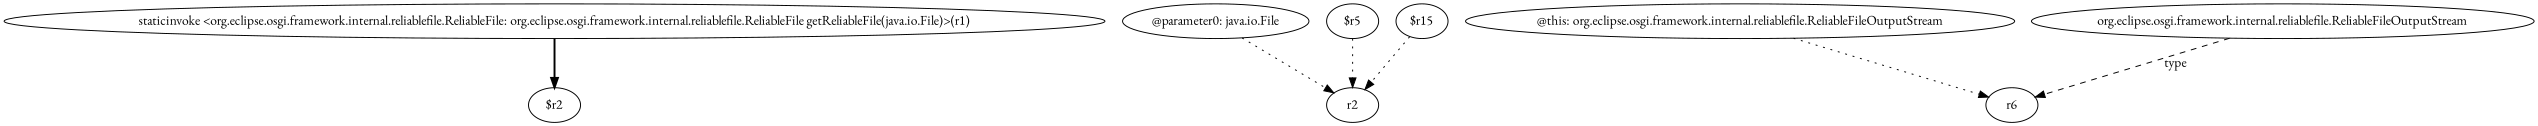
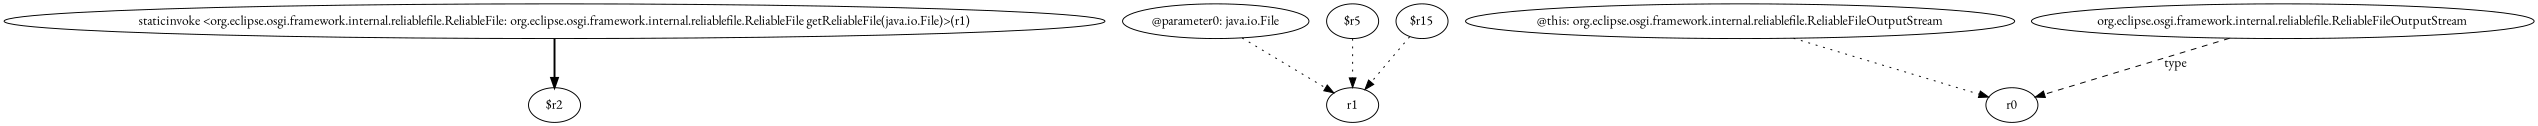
  digraph {
    fontname="EB Garamond"
    node [fontname="EB Garamond"]
    edge [fontname="EB Garamond" style=dotted]
    n1 [label="staticinvoke <org.eclipse.osgi.framework.internal.reliablefile.ReliableFile: org.eclipse.osgi.framework.internal.reliablefile.ReliableFile getReliableFile(java.io.File)>(r1)"]
    n2 [label="$r2"]
    n3 [label="@parameter0: java.io.File"]
-   n4 [label=r2]
+   n4 [label=r1]
    n5 [label="@this: org.eclipse.osgi.framework.internal.reliablefile.ReliableFileOutputStream"]
-   n6 [label=r6]
+   n6 [label=r0]
    n7 [label="$r5"]
    n8 [label="$r15"]
    n9 [label="org.eclipse.osgi.framework.internal.reliablefile.ReliableFileOutputStream"]
    n1 -> n2 [style=bold]
    n3 -> n4
    n5 -> n6
    n7 -> n4
    n8 -> n4
    n9 -> n6 [label=type style=dashed]
  }
